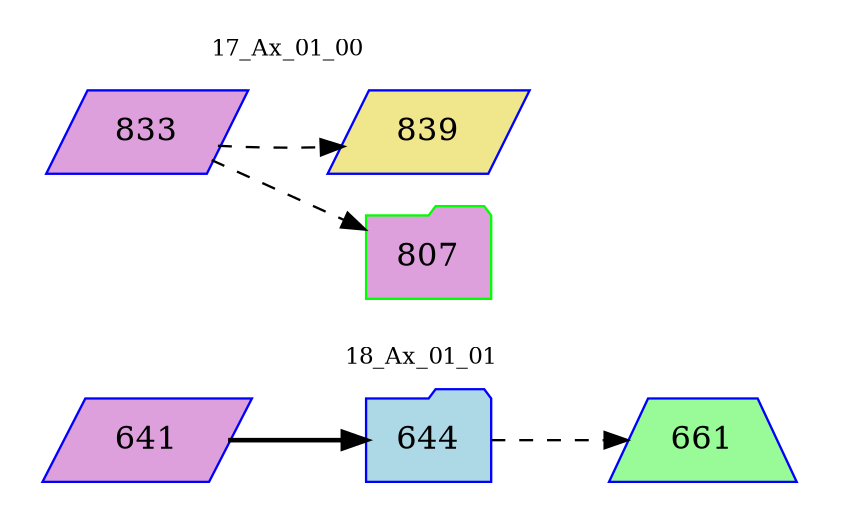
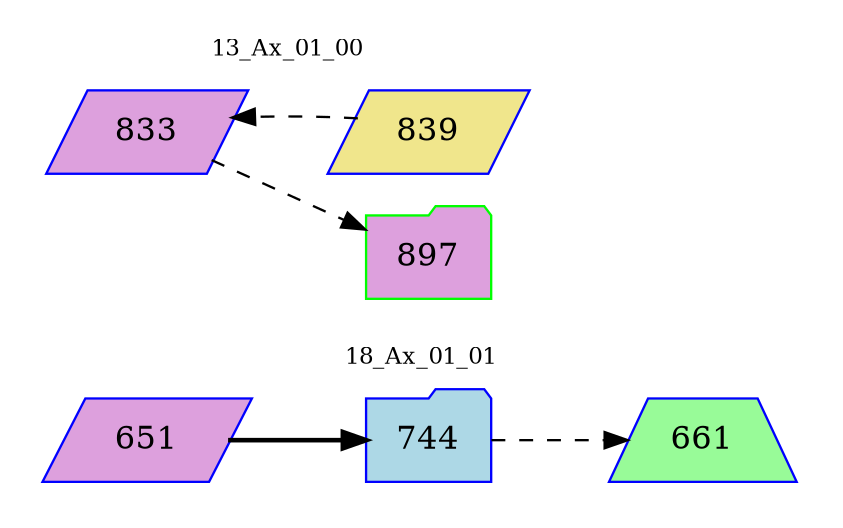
  digraph {
    rankdir=LR
    node [color=blue fillcolor=plum shape=parallelogram style=filled]
    edge [color=black style=dashed]
-   n1 [fillcolor=lightblue label=644 shape=folder]
-   n2 [label=641]
+   n1 [fillcolor=lightblue label=744 shape=folder]
+   n2 [label=651]
    n3 [fillcolor=palegreen label=661 shape=trapezium]
    n4 [label=833]
-   n5 [color=green label=807 shape=folder]
+   n5 [color=green label=897 shape=folder]
    n6 [fillcolor=khaki label=839]
    subgraph cluster_1 {
      color=white
      fontsize=10
      label="18_Ax_01_01"
      n1
      n2
      n3
    }
    subgraph cluster_2 {
      color=white
      fontsize=10
-     label="17_Ax_01_00"
+     label="13_Ax_01_00"
      n4
      n5
      n6
    }
    n1 -> n3
    n2 -> n1 [style=bold]
    n4 -> n5
-   n4 -> n6
+   n6 -> n4
  }
